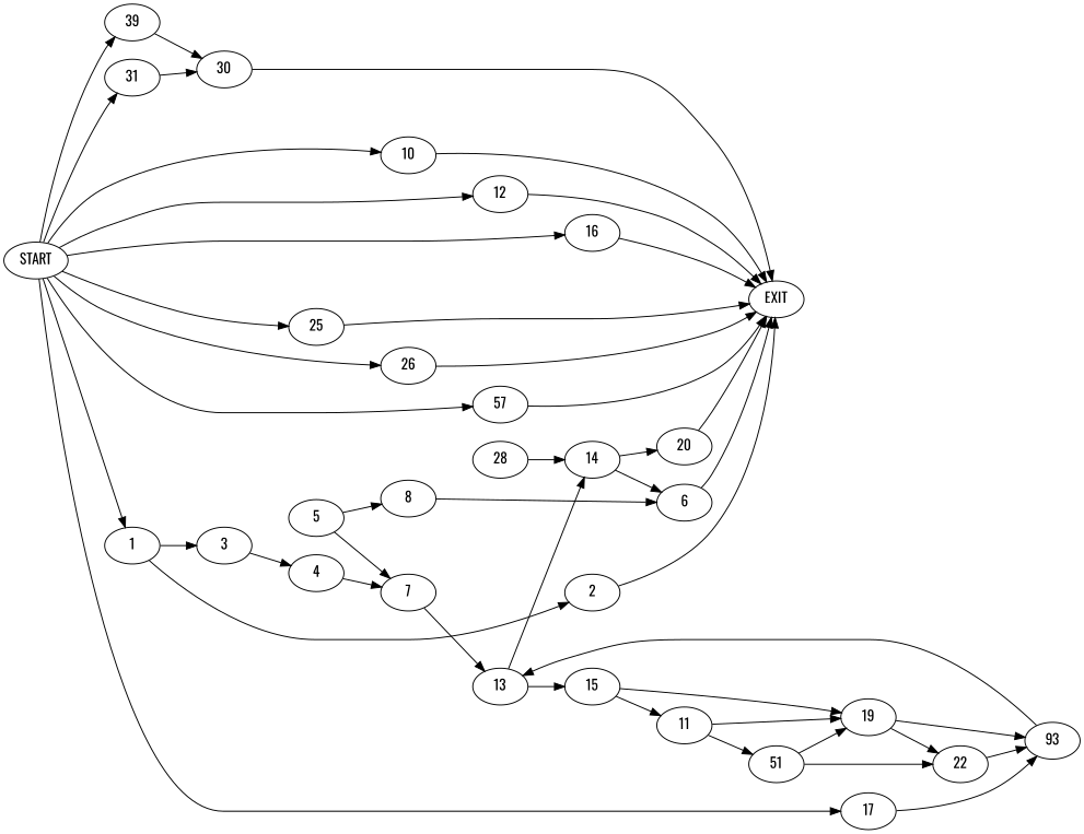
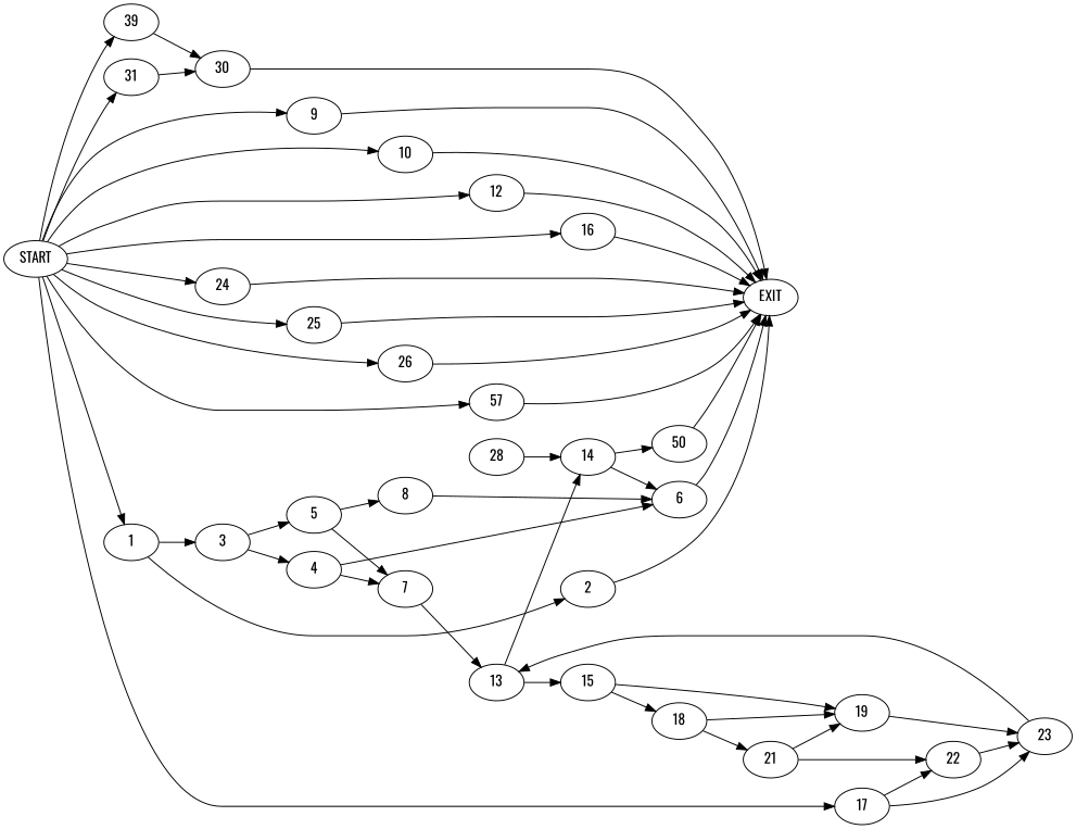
  digraph {
    fontname=Oswald
    rankdir=LR
    node [fontname=Oswald]
    edge [fontname=Oswald]
    n1 [label=START]
    1
+   9
    10
    12
    16
    17
+   24
    25
    26
    n11 [label=57]
    n12 [label=39]
    31
    2
    3
    n16 [label=EXIT]
-   23 [label=93]
+   23
    30
    4
    5
    6
    7
    8
    13
    14
    15
-   20
-   18 [label=11]
+   20 [label=50]
+   18
    19
-   21 [label=51]
+   21
    22
    28
    n1 -> 1
+   n1 -> 9
    n1 -> 10
    n1 -> 12
    n1 -> 16
    n1 -> 17
+   n1 -> 24
    n1 -> 25
    n1 -> 26
    n1 -> n11
    n1 -> n12
    n1 -> 31
    1 -> 2
    1 -> 3
+   9 -> n16
    10 -> n16
    12 -> n16
    16 -> n16
    17 -> 23
+   24 -> n16
    25 -> n16
    26 -> n16
    n11 -> n16
    n12 -> 30
    31 -> 30
    2 -> n16
    3 -> 4
+   3 -> 5
    23 -> 13
    30 -> n16
+   4 -> 6
    4 -> 7
    5 -> 7
    5 -> 8
    6 -> n16
    7 -> 13
    8 -> 6
    13 -> 14
    13 -> 15
    14 -> 6
    14 -> 20
    15 -> 18
    15 -> 19
    20 -> n16
    18 -> 19
    18 -> 21
    19 -> 23
-   19 -> 22
+   17 -> 22
    21 -> 19
    21 -> 22
    22 -> 23
    28 -> 14
  }
